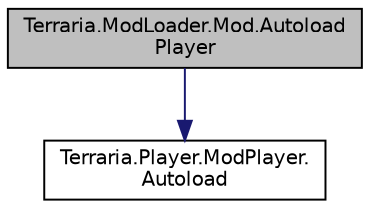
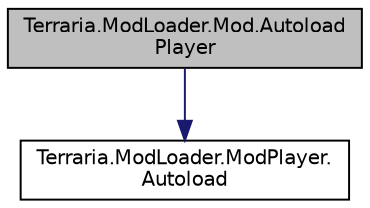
  digraph {
    rankdir=TB
    node [color=black fontname=Helvetica fontsize=10 shape=record style=filled]
    n1 [fillcolor=grey75 fontcolor=black height=0.2 label="Terraria.ModLoader.Mod.Autoload\lPlayer" width=0.4]
-   n2 [fillcolor=white height=0.2 label="Terraria.Player.ModPlayer.\lAutoload" width=0.4]
+   n2 [fillcolor=white height=0.2 label="Terraria.ModLoader.ModPlayer.\lAutoload" width=0.4]
    n1 -> n2 [color=midnightblue fontname=Helvetica fontsize=10 labelfontname=Helvetica labelfontsize=10 style=solid]
  }
